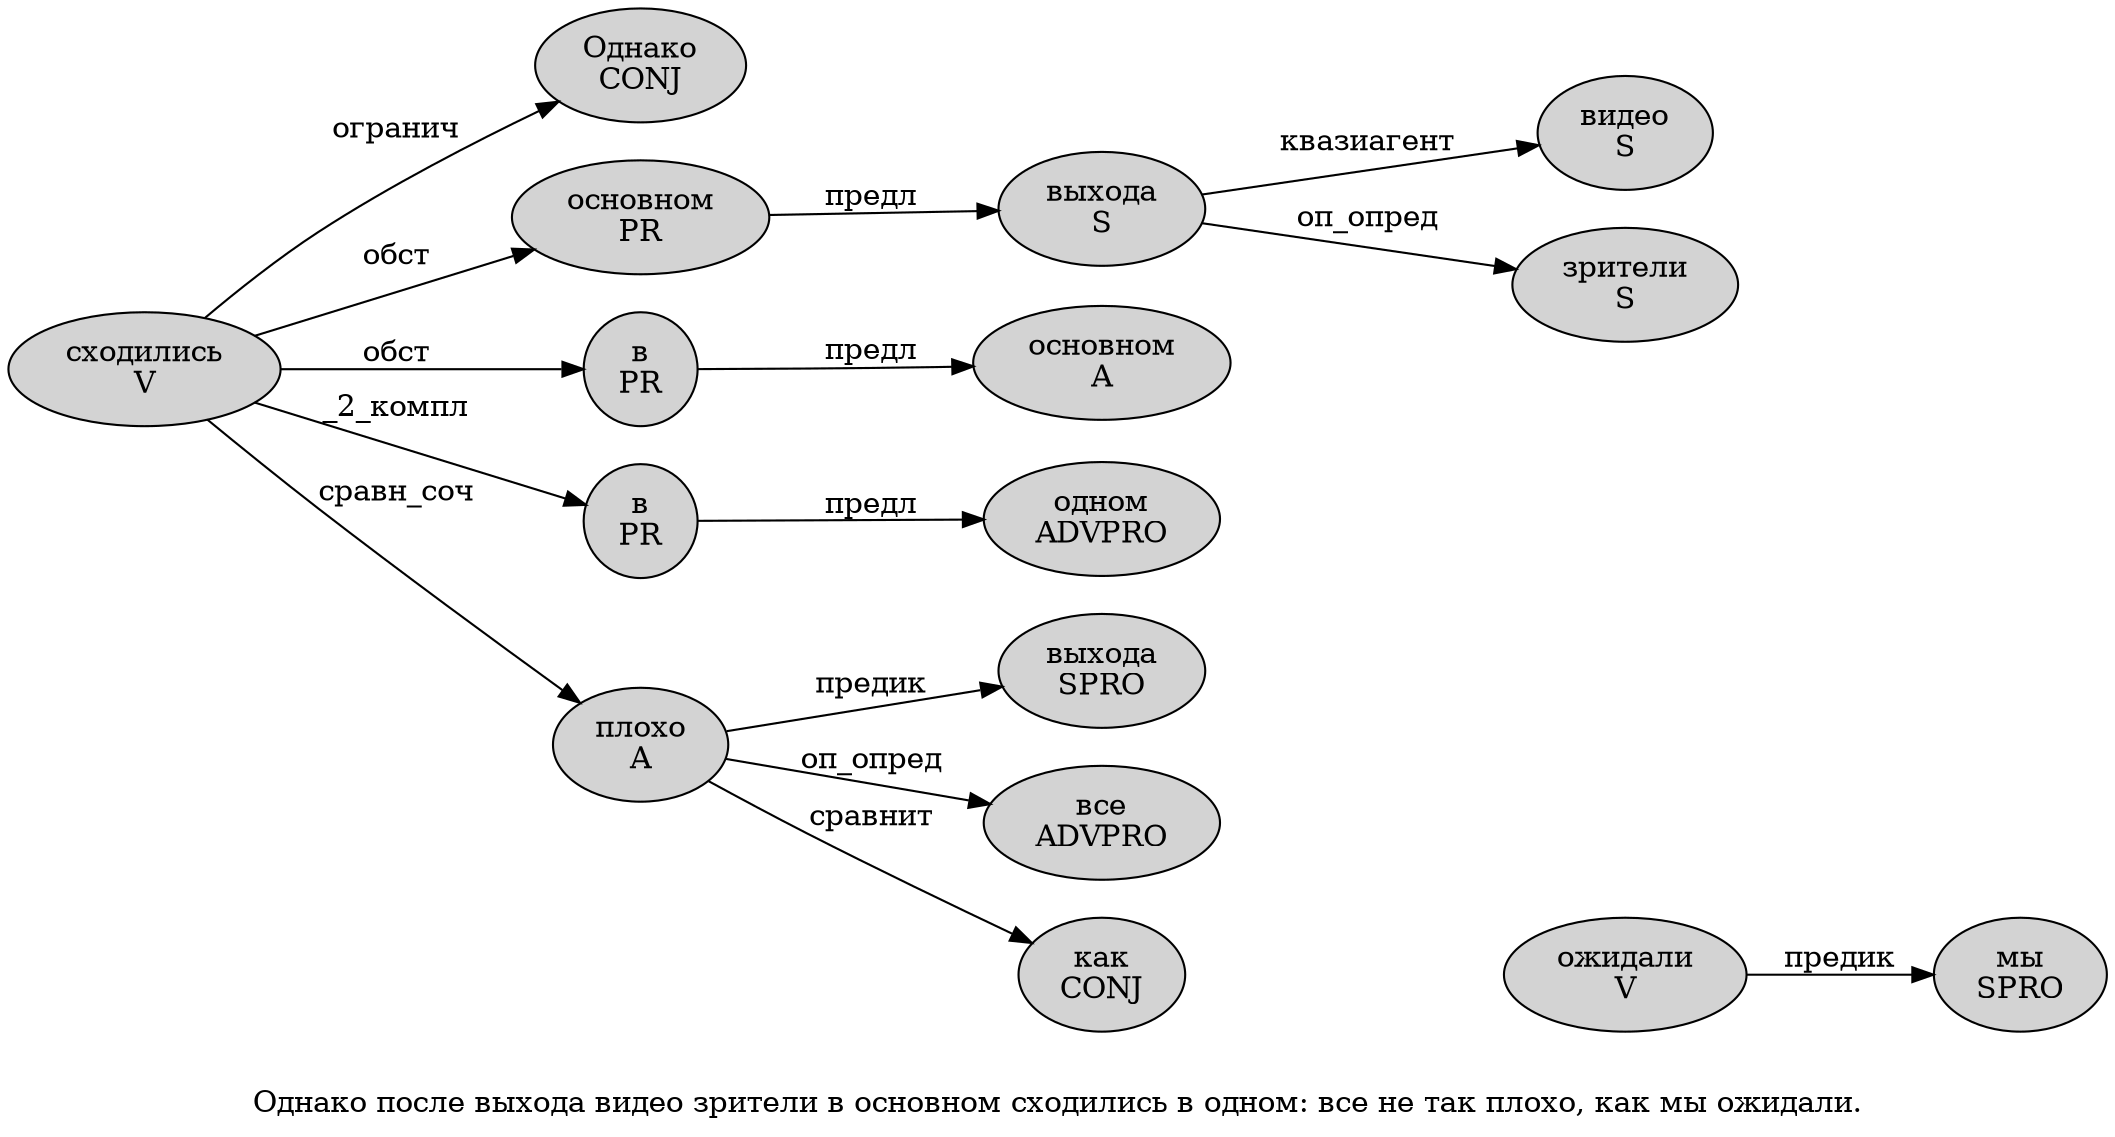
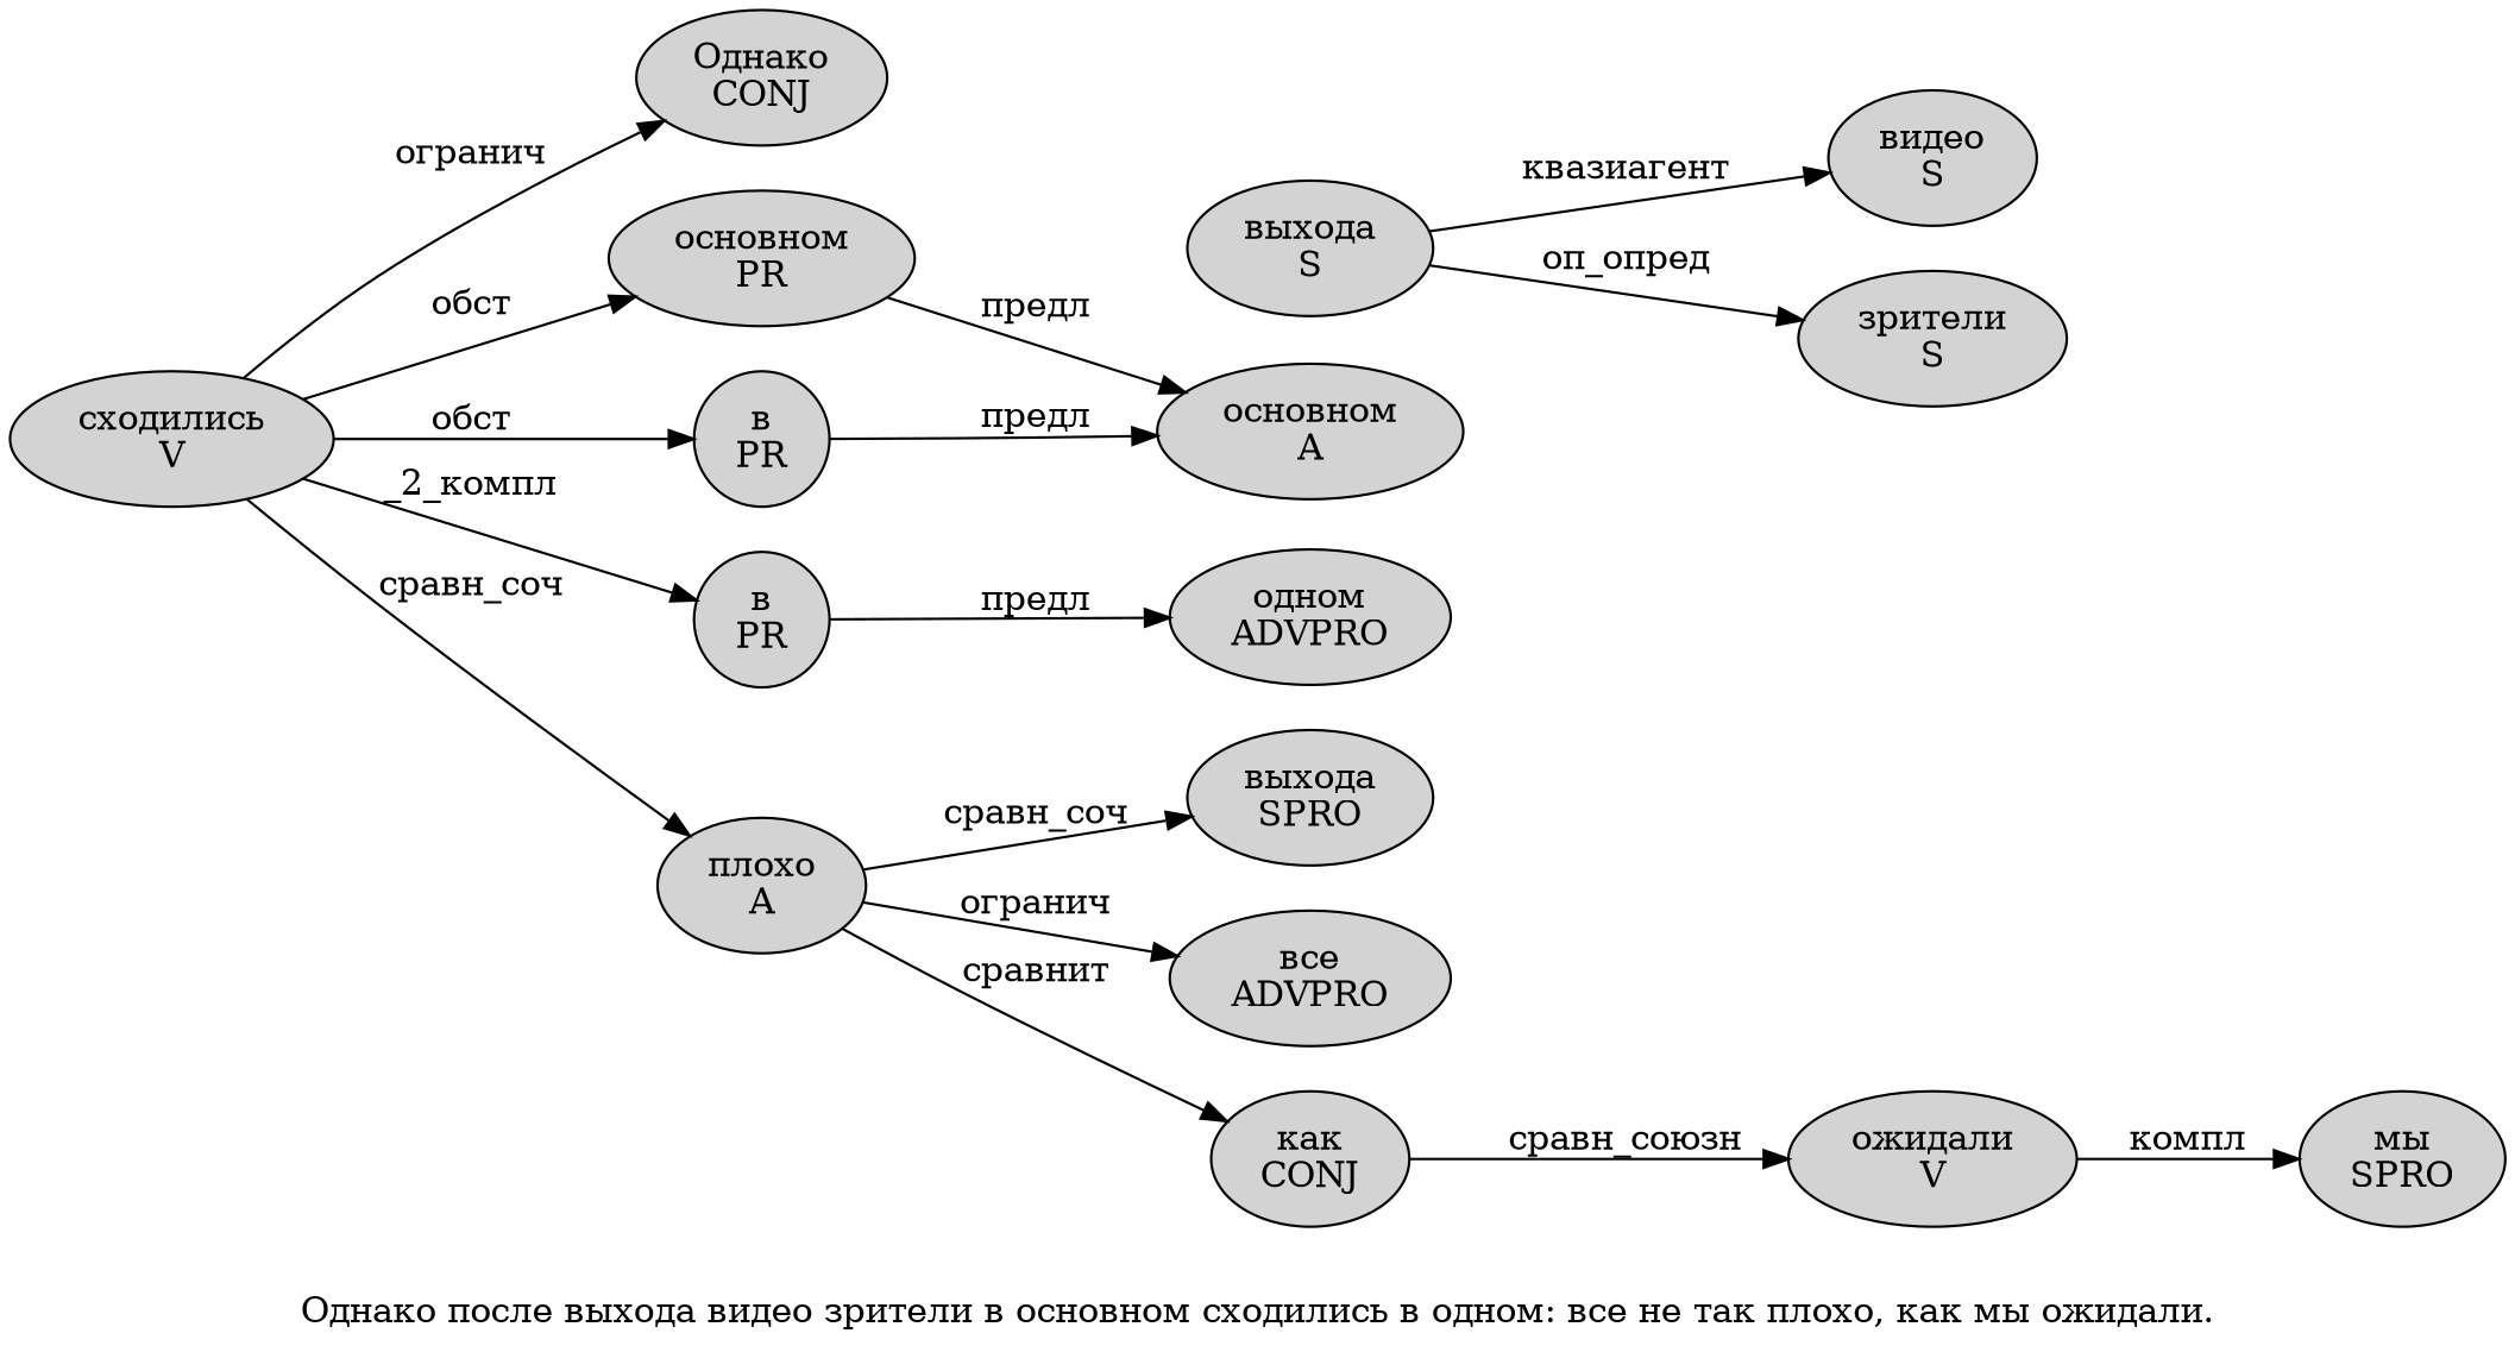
  digraph {
    fontname="DejaVu Serif"
    label="Однако после выхода видео зрители в основном сходились в одном: все не так плохо, как мы ожидали."
    rankdir=LR
    node [fillcolor=lightgray fontname="DejaVu Serif" penwidth=1 shape=ellipse style=filled]
    edge [fontname="DejaVu Serif"]
    n1 [label="Однако\nCONJ"]
    n2 [label="основном\nPR"]
    n3 [label="выхода\nS"]
    n4 [label="видео\nS"]
    n5 [label="зрители\nS"]
    n6 [label="в\nPR"]
    n7 [label="основном\nA"]
    n8 [label="сходились\nV"]
    n9 [label="в\nPR"]
    n10 [label="плохо\nA"]
    n11 [label="одном\nADVPRO"]
    n12 [label="выхода\nSPRO"]
    n13 [label="все\nADVPRO"]
    n14 [label="как\nCONJ"]
    n15 [label="ожидали\nV"]
    n16 [label="мы\nSPRO"]
-   n2 -> n3 [label="предл"]
+   n2 -> n7 [label="предл"]
    n3 -> n4 [label="квазиагент"]
    n3 -> n5 [label="оп_опред"]
    n6 -> n7 [label="предл"]
    n8 -> n1 [label="огранич"]
    n8 -> n2 [label="обст"]
    n8 -> n6 [label="обст"]
    n8 -> n9 [label="_2_компл"]
    n8 -> n10 [label="сравн_соч"]
    n9 -> n11 [label="предл"]
-   n10 -> n12 [label="предик"]
-   n10 -> n13 [label="оп_опред"]
+   n10 -> n12 [label="сравн_соч"]
+   n10 -> n13 [label="огранич"]
    n10 -> n14 [label="сравнит"]
-   n15 -> n16 [label="предик"]
+   n14 -> n15 [label="сравн_союзн"]
+   n15 -> n16 [label="компл"]
  }
